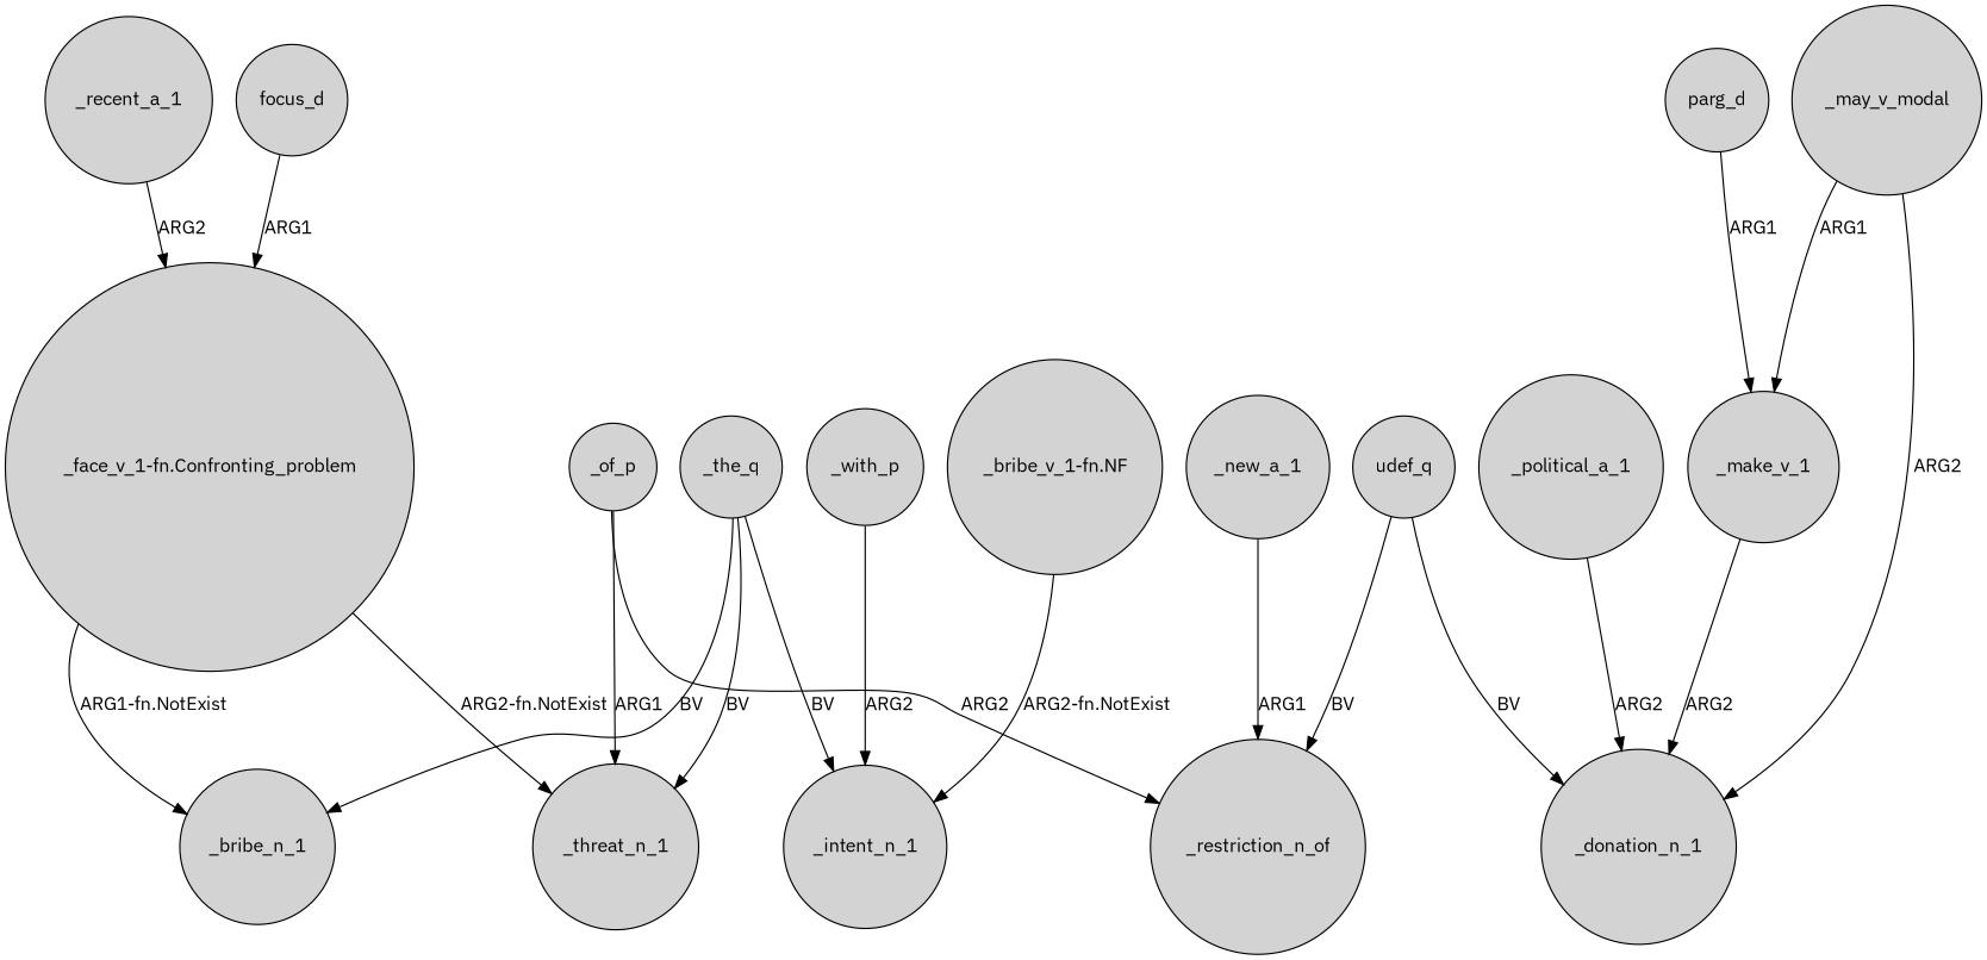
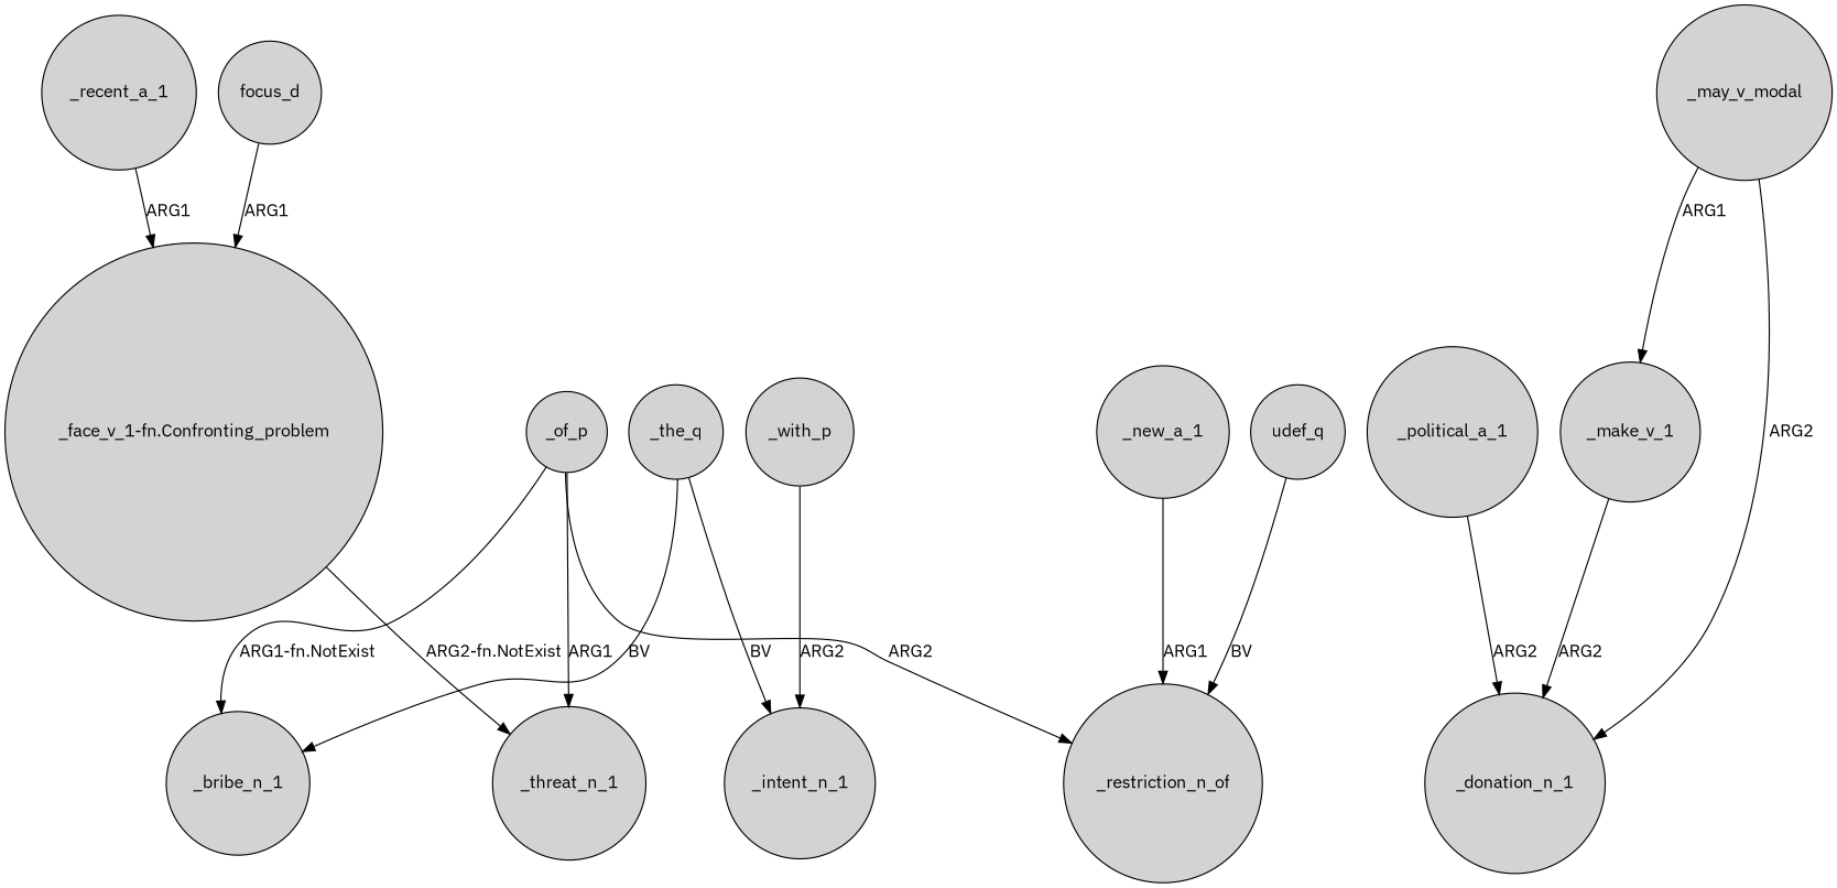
  digraph {
    fontname="IBM Plex Sans"
    node [fontname="IBM Plex Sans" shape=circle style=filled]
    edge [fontname="IBM Plex Sans"]
    "_face_v_1-fn.Confronting_problem"
    _threat_n_1
    n3 [label=_bribe_n_1]
    _of_p
    _restriction_n_of
    _the_q
    _intent_n_1
    _political_a_1
    _donation_n_1
    udef_q
    _with_p
    _make_v_1
-   parg_d
    _may_v_modal
    focus_d
-   "_bribe_v_1-fn.NF"
    _recent_a_1
    _new_a_1
    "_face_v_1-fn.Confronting_problem" -> _threat_n_1 [label="ARG2-fn.NotExist"]
-   "_face_v_1-fn.Confronting_problem" -> n3 [label="ARG1-fn.NotExist"]
+   _of_p -> n3 [label="ARG1-fn.NotExist"]
    _of_p -> _threat_n_1 [label=ARG1]
    _of_p -> _restriction_n_of [label=ARG2]
-   _the_q -> _threat_n_1 [label=BV]
    _the_q -> n3 [label=BV]
    _the_q -> _intent_n_1 [label=BV]
    _political_a_1 -> _donation_n_1 [label=ARG2]
    udef_q -> _restriction_n_of [label=BV]
-   udef_q -> _donation_n_1 [label=BV]
    _with_p -> _intent_n_1 [label=ARG2]
    _make_v_1 -> _donation_n_1 [label=ARG2]
-   parg_d -> _make_v_1 [label=ARG1]
    _may_v_modal -> _donation_n_1 [label=ARG2]
    _may_v_modal -> _make_v_1 [label=ARG1]
    focus_d -> "_face_v_1-fn.Confronting_problem" [label=ARG1]
-   "_bribe_v_1-fn.NF" -> _intent_n_1 [label="ARG2-fn.NotExist"]
-   _recent_a_1 -> "_face_v_1-fn.Confronting_problem" [label=ARG2]
+   _recent_a_1 -> "_face_v_1-fn.Confronting_problem" [label=ARG1]
    _new_a_1 -> _restriction_n_of [label=ARG1]
  }
